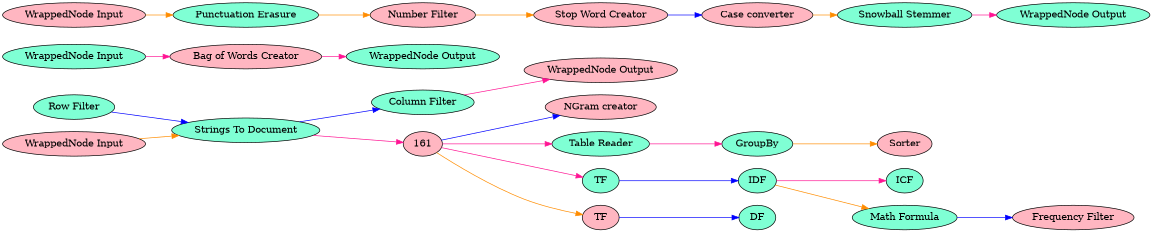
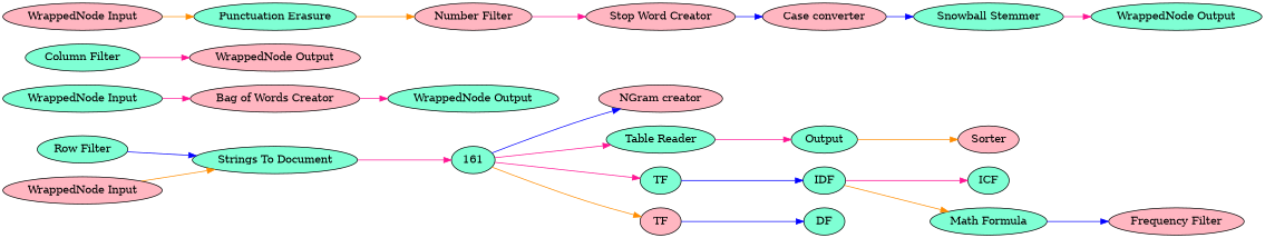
  digraph {
    rankdir=LR
    node [fillcolor=aquamarine style=filled]
    edge [color=deeppink]
    n1 [label=IDF]
    n2 [label=ICF]
    n3 [label="Math Formula"]
    n4 [fillcolor=lightpink label="Frequency Filter"]
    n5 [fillcolor=lightpink label="NGram creator"]
    n6 [label="Table Reader"]
-   n7 [label=GroupBy]
+   n7 [label=Output]
    n8 [label="Row Filter"]
    n9 [label="Strings To Document"]
    n10 [fillcolor=lightpink label=Sorter]
    n11 [label=DF]
    n12 [label="WrappedNode Input"]
    n13 [fillcolor=lightpink label="Bag of Words Creator"]
    n14 [label="WrappedNode Output"]
    n15 [label="Column Filter"]
-   161 [fillcolor=lightpink]
+   161
    n17 [fillcolor=lightpink label="WrappedNode Output"]
    n18 [fillcolor=lightpink label="WrappedNode Input"]
    n19 [label=TF]
    n20 [fillcolor=lightpink label=TF]
    n21 [fillcolor=lightpink label="Case converter"]
    n22 [label="Snowball Stemmer"]
    n23 [label="WrappedNode Output"]
    n24 [label="Punctuation Erasure"]
    n25 [fillcolor=lightpink label="Number Filter"]
    n26 [fillcolor=lightpink label="Stop Word Creator"]
    n27 [fillcolor=lightpink label="WrappedNode Input"]
    n1 -> n2
    n1 -> n3 [color=darkorange]
    n3 -> n4 [color=blue]
    n6 -> n7
    n7 -> n10 [color=darkorange]
    n8 -> n9 [color=blue]
-   n9 -> n15 [color=blue]
    n9 -> 161
    n12 -> n13
    n13 -> n14
    n15 -> n17
    161 -> n5 [color=blue]
    161 -> n6
    161 -> n19
    161 -> n20 [color=darkorange]
    n18 -> n9 [color=darkorange]
    n19 -> n1 [color=blue]
    n20 -> n11 [color=blue]
-   n21 -> n22 [color=darkorange]
+   n21 -> n22 [color=blue]
    n22 -> n23
    n24 -> n25 [color=darkorange]
-   n25 -> n26 [color=darkorange]
+   n25 -> n26
    n26 -> n21 [color=blue]
    n27 -> n24 [color=darkorange]
  }
